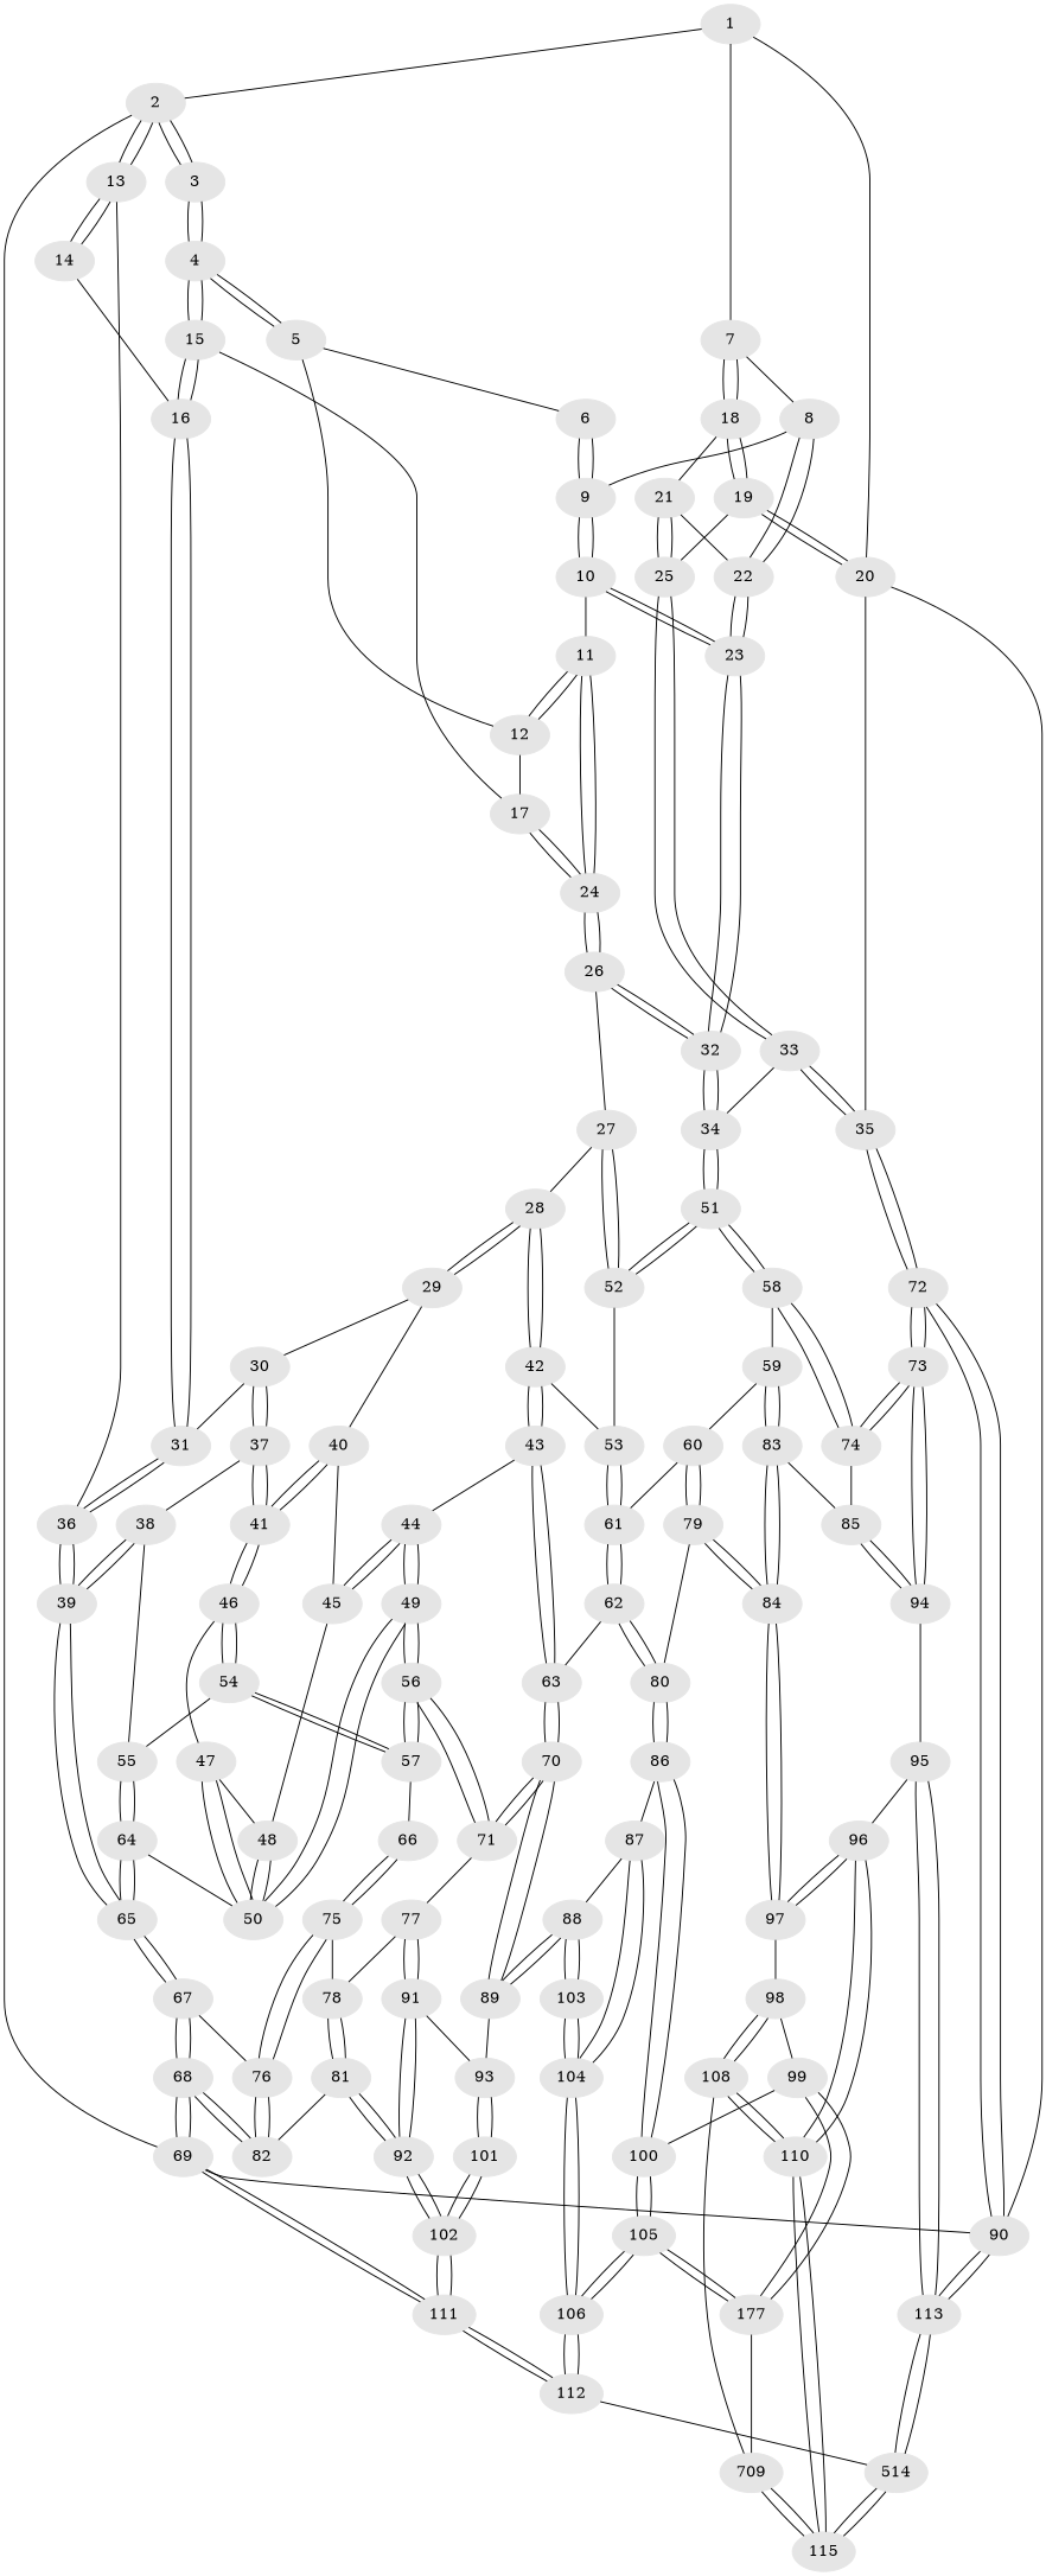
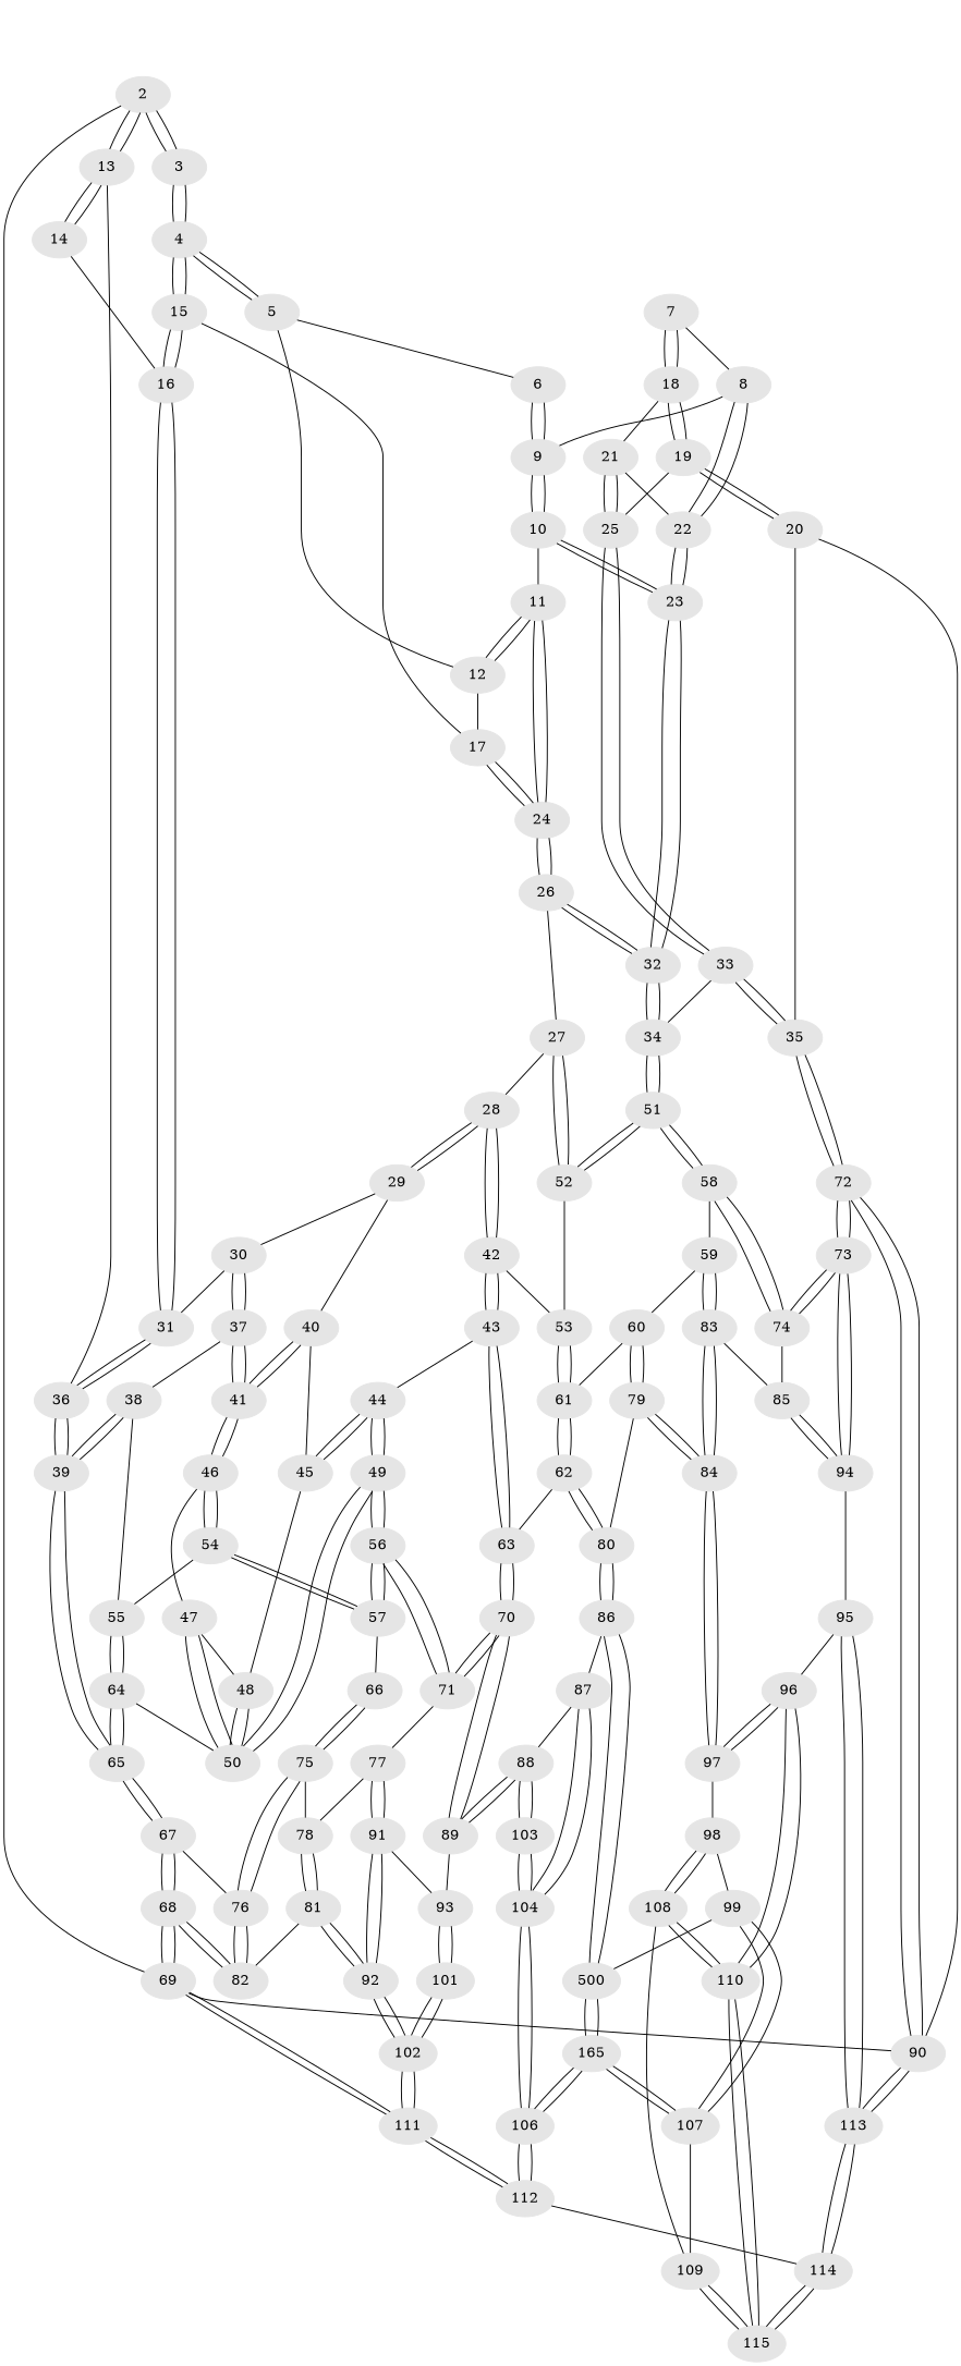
  graph {
    node [color=gray90 style=filled]
-   1
    2
    7
    20
    3
    13
    69
    8
    18
    35
    90
    4
    14
    36
    111
    5
    15
    6
    12
    17
    16
    9
    10
    22
    19
    21
    23
    11
    24
    32
    26
    39
    31
    25
    33
    72
    113
    34
    27
    28
    52
    29
    42
    53
    30
    40
    43
    37
    41
    45
    38
    51
    58
    73
    65
    55
    46
    64
    67
    48
    47
    54
    44
    63
    61
    49
    70
    50
    56
    57
    71
    59
    74
    62
    66
    77
    75
    60
    83
    85
    79
    84
    80
    86
    89
    68
    76
    78
    82
    112
    93
    91
    94
    95
    81
    92
    97
    87
-   100
+   100 [label=500]
    102
    98
    88
    104
-   105
+   105 [label=165]
    103
    106
    101
-   114 [label=514]
+   114
    96
    110
    115
    99
    108
-   107 [label=177]
-   109 [label=709]
-   1 -- 2
-   1 -- 7
-   1 -- 20
+   107
+   109
    2 -- 3
    2 -- 3
    2 -- 13
    2 -- 13
    2 -- 69
    7 -- 8
    7 -- 18
    7 -- 18
    20 -- 35
    20 -- 90
    3 -- 4
    3 -- 4
    13 -- 14
    13 -- 14
    13 -- 36
    69 -- 90
    69 -- 111
    69 -- 111
    8 -- 9
    8 -- 22
    8 -- 22
    18 -- 19
    18 -- 19
    18 -- 21
    35 -- 72
    35 -- 72
    90 -- 113
    90 -- 113
    4 -- 5
    4 -- 5
    4 -- 15
    4 -- 15
    14 -- 16
    36 -- 39
    36 -- 39
    111 -- 112
    111 -- 112
    5 -- 6
    5 -- 12
    15 -- 17
    15 -- 16
    15 -- 16
    6 -- 9
    6 -- 9
    12 -- 17
    17 -- 24
    17 -- 24
    16 -- 31
    16 -- 31
    9 -- 10
    9 -- 10
    10 -- 23
    10 -- 23
    10 -- 11
    22 -- 23
    22 -- 23
    19 -- 20
    19 -- 20
    19 -- 25
    21 -- 22
    21 -- 25
    21 -- 25
    23 -- 32
    23 -- 32
    11 -- 12
    11 -- 12
    11 -- 24
    11 -- 24
    24 -- 26
    24 -- 26
    32 -- 34
    32 -- 34
    26 -- 32
    26 -- 32
    26 -- 27
    39 -- 65
    39 -- 65
    31 -- 36
    31 -- 36
    25 -- 33
    25 -- 33
    33 -- 35
    33 -- 35
    33 -- 34
    72 -- 90
    72 -- 90
    72 -- 73
    72 -- 73
    113 -- 114
    113 -- 114
    34 -- 51
    34 -- 51
    27 -- 28
    27 -- 52
    27 -- 52
    28 -- 29
    28 -- 29
    28 -- 42
    28 -- 42
    52 -- 53
    29 -- 30
    29 -- 40
    42 -- 53
    42 -- 43
    42 -- 43
    53 -- 61
    53 -- 61
    30 -- 31
    30 -- 37
    30 -- 37
    40 -- 41
    40 -- 41
    40 -- 45
    43 -- 44
    43 -- 63
    43 -- 63
    37 -- 41
    37 -- 41
    37 -- 38
    41 -- 46
    41 -- 46
    45 -- 48
    38 -- 39
    38 -- 39
    38 -- 55
    51 -- 52
    51 -- 52
    51 -- 58
    51 -- 58
    58 -- 59
    58 -- 74
    58 -- 74
    73 -- 74
    73 -- 74
    73 -- 94
    73 -- 94
    65 -- 67
    65 -- 67
    55 -- 64
    55 -- 64
    46 -- 47
    46 -- 54
    46 -- 54
    64 -- 65
    64 -- 65
    64 -- 50
    67 -- 68
    67 -- 68
    67 -- 76
    48 -- 50
    48 -- 50
    47 -- 48
    47 -- 50
    47 -- 50
    54 -- 55
    54 -- 57
    54 -- 57
    44 -- 45
    44 -- 45
    44 -- 49
    44 -- 49
    63 -- 70
    63 -- 70
    61 -- 62
    61 -- 62
    49 -- 50
    49 -- 50
    49 -- 56
    49 -- 56
    70 -- 71
    70 -- 71
    70 -- 89
    70 -- 89
    56 -- 57
    56 -- 57
    56 -- 71
    56 -- 71
    57 -- 66
    71 -- 77
    59 -- 60
    59 -- 83
    59 -- 83
    74 -- 85
    62 -- 63
    62 -- 80
    62 -- 80
    66 -- 75
    66 -- 75
    77 -- 78
    77 -- 91
    77 -- 91
    75 -- 76
    75 -- 76
    75 -- 78
    60 -- 61
    60 -- 79
    60 -- 79
    83 -- 85
    83 -- 84
    83 -- 84
    85 -- 94
    85 -- 94
    79 -- 84
    79 -- 84
    79 -- 80
    84 -- 97
    84 -- 97
    80 -- 86
    80 -- 86
    86 -- 87
    86 -- 100
    86 -- 100
    89 -- 93
    68 -- 69
    68 -- 69
    68 -- 82
    68 -- 82
    76 -- 82
    76 -- 82
    78 -- 81
    78 -- 81
    112 -- 114
    93 -- 101
    93 -- 101
    91 -- 93
    91 -- 92
    91 -- 92
    94 -- 95
    95 -- 113
    95 -- 113
    95 -- 96
    81 -- 82
    81 -- 92
    81 -- 92
    92 -- 102
    92 -- 102
    97 -- 98
    87 -- 88
    87 -- 104
    87 -- 104
    100 -- 105
    100 -- 105
    102 -- 111
    102 -- 111
    98 -- 99
    98 -- 108
    98 -- 108
    88 -- 89
    88 -- 89
    88 -- 103
    88 -- 103
    104 -- 106
    104 -- 106
    105 -- 106
    105 -- 106
    105 -- 107
    105 -- 107
    103 -- 104
    103 -- 104
    106 -- 112
    106 -- 112
    101 -- 102
    101 -- 102
    114 -- 115
    114 -- 115
    96 -- 97
    96 -- 97
    96 -- 110
    96 -- 110
    110 -- 115
    110 -- 115
    99 -- 100
    99 -- 107
    99 -- 107
    108 -- 110
    108 -- 110
    108 -- 109
    107 -- 109
    109 -- 115
    109 -- 115
  }
